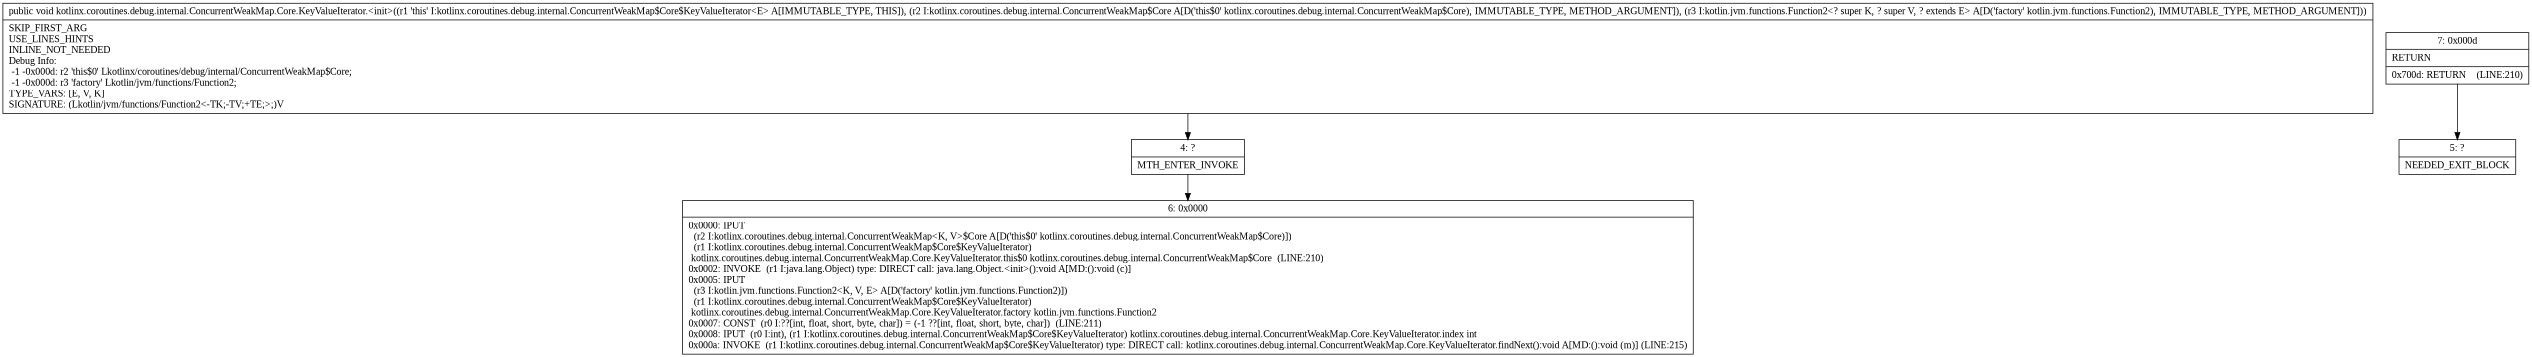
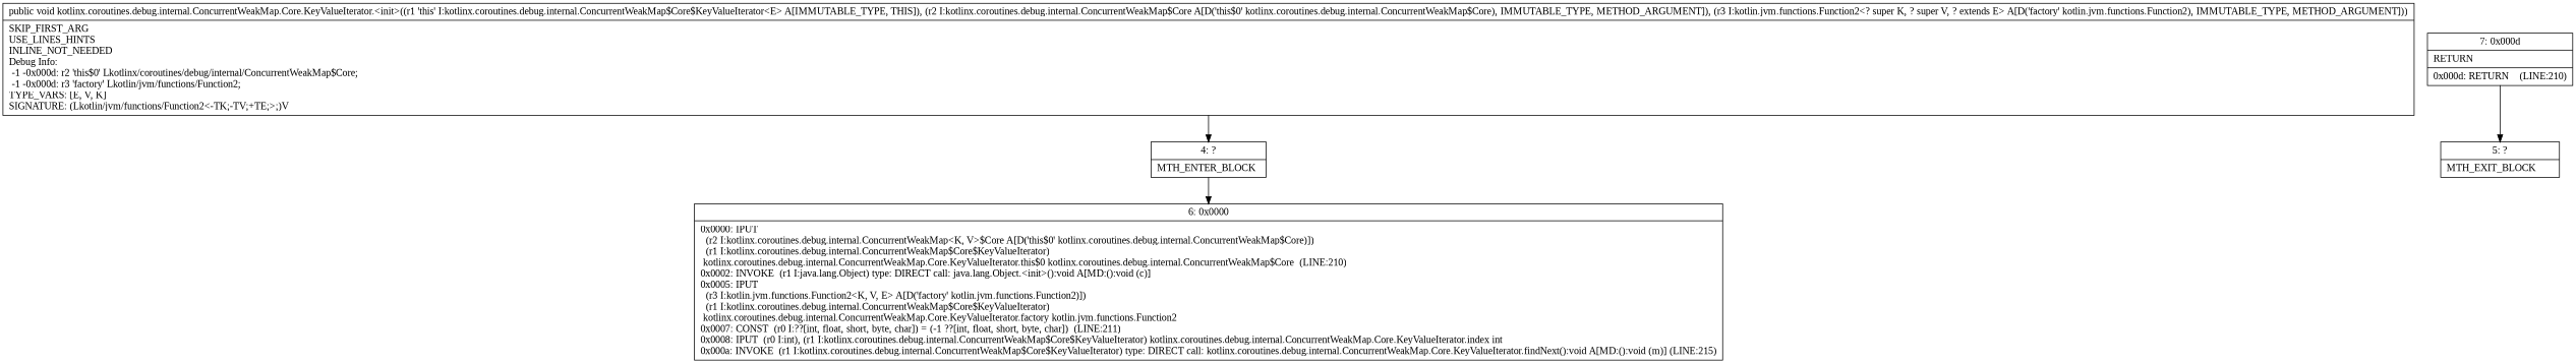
  digraph {
    fontname="Liberation Serif"
    node [fontname="Liberation Serif" shape=record]
    edge [fontname="Liberation Serif"]
-   n1 [label="{4\:\ ?|MTH_ENTER_INVOKE\l}"]
+   n1 [label="{4\:\ ?|MTH_ENTER_BLOCK\l}"]
    n2 [label="{6\:\ 0x0000|0x0000: IPUT  \l  (r2 I:kotlinx.coroutines.debug.internal.ConcurrentWeakMap\<K, V\>$Core A[D('this$0' kotlinx.coroutines.debug.internal.ConcurrentWeakMap$Core)])\l  (r1 I:kotlinx.coroutines.debug.internal.ConcurrentWeakMap$Core$KeyValueIterator)\l kotlinx.coroutines.debug.internal.ConcurrentWeakMap.Core.KeyValueIterator.this$0 kotlinx.coroutines.debug.internal.ConcurrentWeakMap$Core  (LINE:210)\l0x0002: INVOKE  (r1 I:java.lang.Object) type: DIRECT call: java.lang.Object.\<init\>():void A[MD:():void (c)]\l0x0005: IPUT  \l  (r3 I:kotlin.jvm.functions.Function2\<K, V, E\> A[D('factory' kotlin.jvm.functions.Function2)])\l  (r1 I:kotlinx.coroutines.debug.internal.ConcurrentWeakMap$Core$KeyValueIterator)\l kotlinx.coroutines.debug.internal.ConcurrentWeakMap.Core.KeyValueIterator.factory kotlin.jvm.functions.Function2 \l0x0007: CONST  (r0 I:??[int, float, short, byte, char]) = (\-1 ??[int, float, short, byte, char])  (LINE:211)\l0x0008: IPUT  (r0 I:int), (r1 I:kotlinx.coroutines.debug.internal.ConcurrentWeakMap$Core$KeyValueIterator) kotlinx.coroutines.debug.internal.ConcurrentWeakMap.Core.KeyValueIterator.index int \l0x000a: INVOKE  (r1 I:kotlinx.coroutines.debug.internal.ConcurrentWeakMap$Core$KeyValueIterator) type: DIRECT call: kotlinx.coroutines.debug.internal.ConcurrentWeakMap.Core.KeyValueIterator.findNext():void A[MD:():void (m)] (LINE:215)\l}"]
-   n3 [label="{7\:\ 0x000d|RETURN\l|0x700d: RETURN    (LINE:210)\l}"]
-   n4 [label="{5\:\ ?|NEEDED_EXIT_BLOCK\l}"]
+   n3 [label="{7\:\ 0x000d|RETURN\l|0x000d: RETURN    (LINE:210)\l}"]
+   n4 [label="{5\:\ ?|MTH_EXIT_BLOCK\l}"]
    n5 [label="{public void kotlinx.coroutines.debug.internal.ConcurrentWeakMap.Core.KeyValueIterator.\<init\>((r1 'this' I:kotlinx.coroutines.debug.internal.ConcurrentWeakMap$Core$KeyValueIterator\<E\> A[IMMUTABLE_TYPE, THIS]), (r2 I:kotlinx.coroutines.debug.internal.ConcurrentWeakMap$Core A[D('this$0' kotlinx.coroutines.debug.internal.ConcurrentWeakMap$Core), IMMUTABLE_TYPE, METHOD_ARGUMENT]), (r3 I:kotlin.jvm.functions.Function2\<? super K, ? super V, ? extends E\> A[D('factory' kotlin.jvm.functions.Function2), IMMUTABLE_TYPE, METHOD_ARGUMENT]))  | SKIP_FIRST_ARG\lUSE_LINES_HINTS\lINLINE_NOT_NEEDED\lDebug Info:\l  \-1 \-0x000d: r2 'this$0' Lkotlinx\/coroutines\/debug\/internal\/ConcurrentWeakMap$Core;\l  \-1 \-0x000d: r3 'factory' Lkotlin\/jvm\/functions\/Function2;\lTYPE_VARS: [E, V, K]\lSIGNATURE: (Lkotlin\/jvm\/functions\/Function2\<\-TK;\-TV;+TE;\>;)V\l}"]
    n1 -> n2
    n3 -> n4
    n5 -> n1
  }
